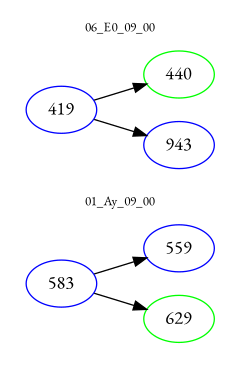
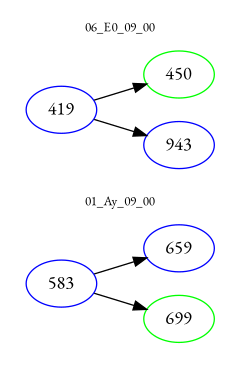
  digraph {
    fontname="EB Garamond"
    rankdir=LR
    node [color=blue fontname="EB Garamond"]
    edge [color=black fontname="EB Garamond"]
    n1 [label=583]
-   n2 [color=green label=629]
-   n3 [label=559]
+   n2 [color=green label=699]
+   n3 [label=659]
    n4 [label=419]
    n5 [label=943]
-   n6 [color=green label=440]
+   n6 [color=green label=450]
    subgraph cluster_1 {
      color=white
      fontsize=10
      label="01_Ay_09_00"
      n1
      n2
      n3
    }
    subgraph cluster_2 {
      color=white
      fontsize=10
      label="06_E0_09_00"
      n4
      n5
      n6
    }
    n1 -> n2
    n1 -> n3
    n4 -> n5
    n4 -> n6
  }
